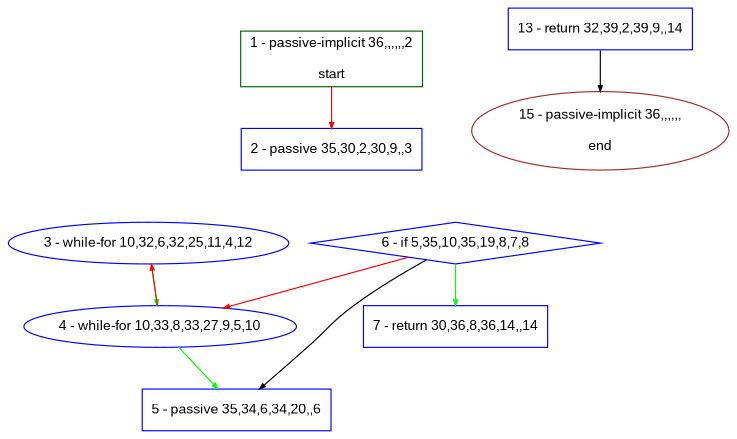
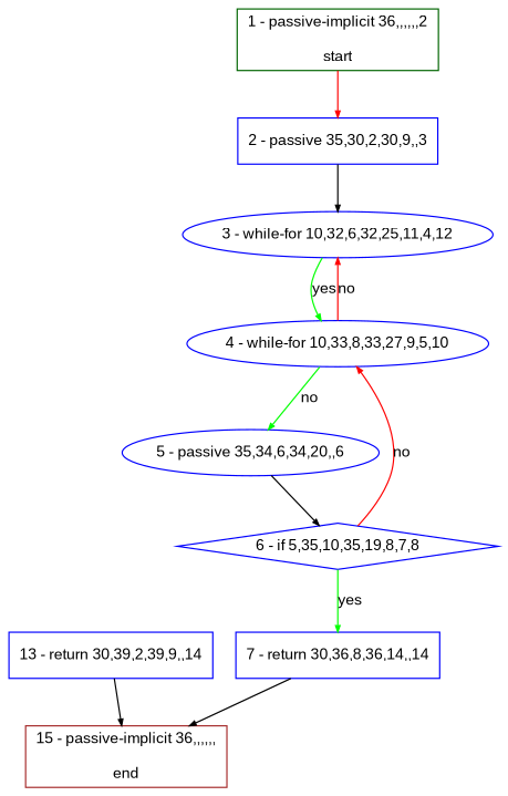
  digraph {
    bgcolor=white
    compound=true
    fillcolor="#FFFFCC"
    fontname=Arial
    fontsize=12
    pack=true
    packmode=clust
    style="rounded,filled"
    node [color="#0000ff" compound=true fillcolor="#ffffff" fixedsize=false fontname=Arial fontsize=12 node_initialized=no shape=box style=filled]
    edge [arrowhead=normal arrowsize=0.5 arrowtail=none color="#000000" compound=true dir=forward fontcolor=black fontname=Arial fontsize=12]
    n1 [label="2 - passive 35,30,2,30,9,,3"]
    n2 [label="3 - while-for 10,32,6,32,25,11,4,12" shape=oval]
    n3 [label="4 - while-for 10,33,8,33,27,9,5,10" shape=oval]
    n4 [color="#006400" label="1 - passive-implicit 36,,,,,,2\n\nstart"]
-   n5 [label="5 - passive 35,34,6,34,20,,6"]
-   n6 [label="13 - return 32,39,2,39,9,,14"]
-   n7 [color="#a52a2a" label="15 - passive-implicit 36,,,,,,\n\nend" shape=ellipse]
+   n5 [label="5 - passive 35,34,6,34,20,,6" shape=ellipse]
+   n6 [label="13 - return 30,39,2,39,9,,14"]
+   n7 [color="#a52a2a" label="15 - passive-implicit 36,,,,,,\n\nend"]
    n8 [label="6 - if 5,35,10,35,19,8,7,8" shape=diamond]
    n9 [label="7 - return 30,36,8,36,14,,14"]
+   n1 -> n2
    n2 -> n3 [color="#00ff00" label=yes]
    n3 -> n2 [color="#ff0000" label=no]
    n3 -> n5 [color="#00ff00" label=no]
    n4 -> n1 [color="#ff0000"]
-   n8 -> n5
+   n5 -> n8
    n6 -> n7
    n8 -> n3 [color="#ff0000" label=no]
    n8 -> n9 [color="#00ff00" label=yes]
+   n9 -> n7
  }
